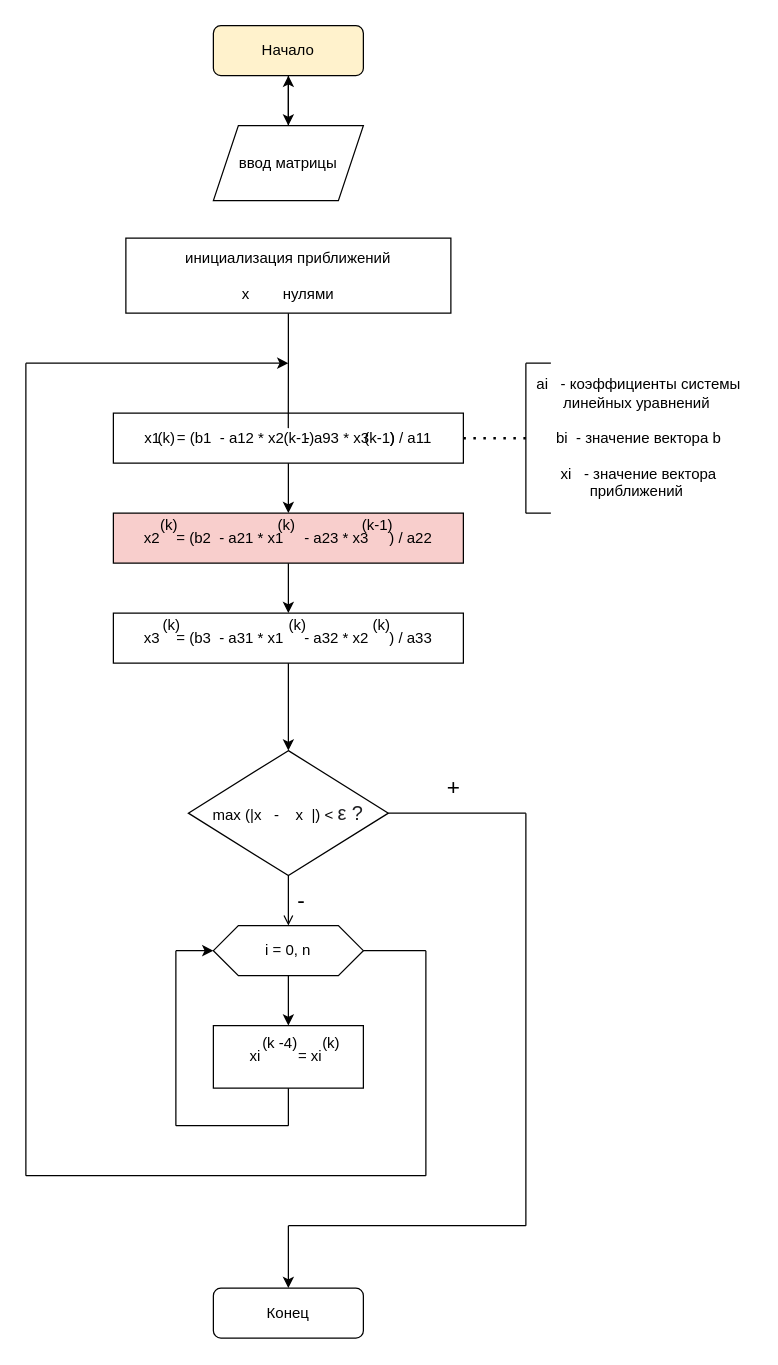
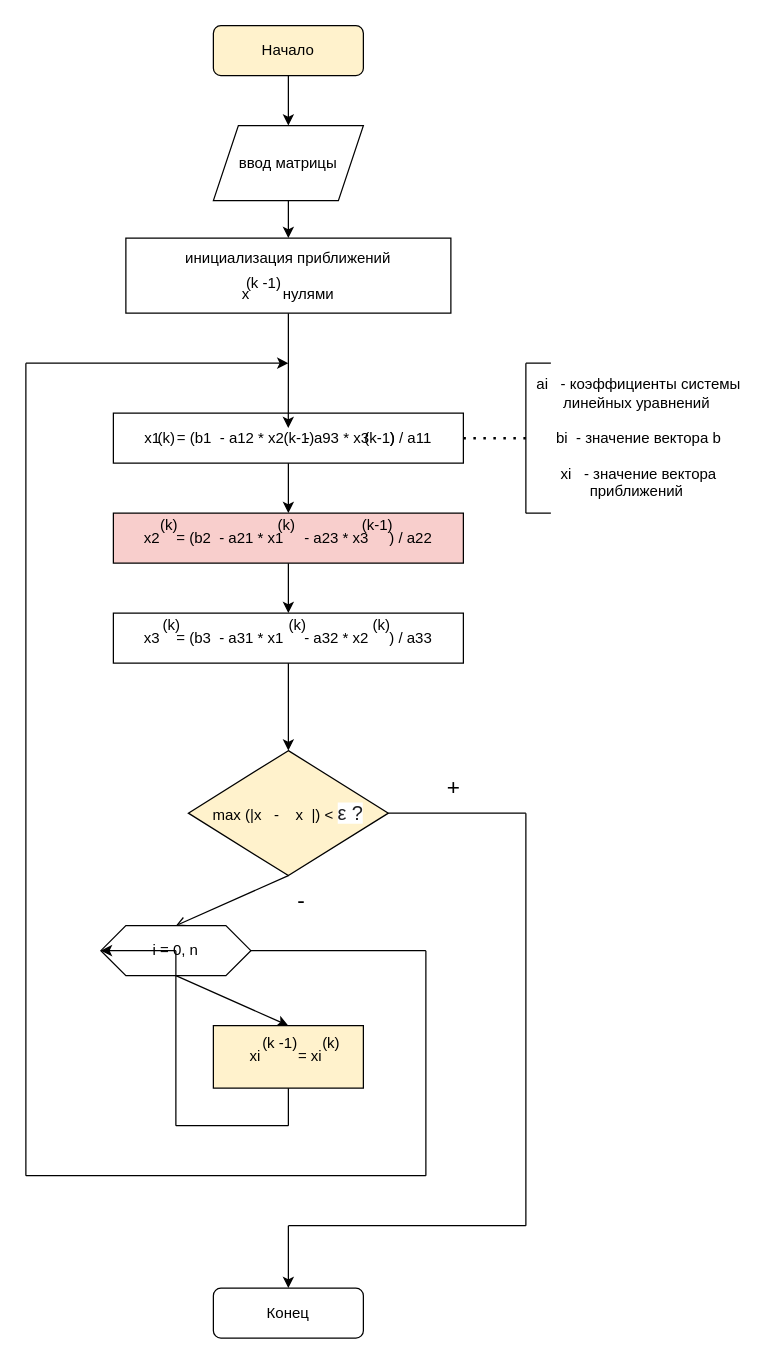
  <mxCell id="0" />
  <mxCell id="1" parent="0" />
  <mxCell id="2" value="Начало" style="rounded=1;whiteSpace=wrap;html=1;fillColor=#fff2cc;" vertex="1" parent="1"><mxGeometry x="170" y="20" width="120" height="40" as="geometry" /></mxCell>
  <mxCell id="3" value="" style="endArrow=classic;html=1;exitX=0.5;exitY=1;exitDx=0;exitDy=0;" edge="1" parent="1" source="2"><mxGeometry width="50" height="50" relative="1" as="geometry"><mxPoint x="210" y="170" as="sourcePoint" /><mxPoint x="230" y="100" as="targetPoint" /></mxGeometry></mxCell>
- <mxCell id="4" value="" style="edgeStyle=orthogonalEdgeStyle;rounded=0;orthogonalLoop=1;jettySize=auto;html=1;" edge="1" parent="1" source="5" target="2"><mxGeometry relative="1" as="geometry" /></mxCell>
+ <mxCell id="4" value="" style="edgeStyle=orthogonalEdgeStyle;rounded=0;orthogonalLoop=1;jettySize=auto;html=1;entryX=0.5;entryY=0;entryDx=0;entryDy=0;" edge="1" parent="1" source="5" target="18"><mxGeometry relative="1" as="geometry" /></mxCell>
  <mxCell id="5" value="ввод матрицы" style="shape=parallelogram;perimeter=parallelogramPerimeter;whiteSpace=wrap;html=1;fixedSize=1;" vertex="1" parent="1"><mxGeometry x="170" y="100" width="120" height="60" as="geometry" /></mxCell>
  <mxCell id="6" value="x1&amp;nbsp; &amp;nbsp; = (b1&amp;nbsp; - a12 * x2&amp;nbsp; &amp;nbsp; &amp;nbsp;- a93 * x3&amp;nbsp; &amp;nbsp; &amp;nbsp;) / a11" style="rounded=0;whiteSpace=wrap;html=1;" vertex="1" parent="1"><mxGeometry x="90" y="330" width="280" height="40" as="geometry" /></mxCell>
  <mxCell id="7" value="ai&amp;nbsp; &amp;nbsp;- коэффициенты системы &lt;br&gt;линейных уравнений&amp;nbsp;&lt;br&gt;&lt;br&gt;bi&amp;nbsp; - значение вектора b&lt;br&gt;&lt;br&gt;xi&amp;nbsp; &amp;nbsp;- значение вектора &lt;br&gt;приближений&amp;nbsp;" style="text;html=1;align=center;verticalAlign=middle;resizable=0;points=[];autosize=1;" vertex="1" parent="1"><mxGeometry x="420" y="300" width="180" height="100" as="geometry" /></mxCell>
  <mxCell id="8" value="" style="endArrow=classic;html=1;exitX=0.5;exitY=1;exitDx=0;exitDy=0;entryX=0.5;entryY=0;entryDx=0;entryDy=0;" edge="1" parent="1" source="6"><mxGeometry width="50" height="50" relative="1" as="geometry"><mxPoint x="-140" y="590" as="sourcePoint" /><mxPoint x="230" y="410" as="targetPoint" /></mxGeometry></mxCell>
  <mxCell id="9" value="" style="endArrow=classic;html=1;entryX=0.5;entryY=0;entryDx=0;entryDy=0;" edge="1" parent="1"><mxGeometry width="50" height="50" relative="1" as="geometry"><mxPoint x="230" y="450" as="sourcePoint" /><mxPoint x="230" y="490" as="targetPoint" /></mxGeometry></mxCell>
  <mxCell id="10" value="(k)&amp;nbsp; &amp;nbsp; &amp;nbsp; &amp;nbsp; &amp;nbsp; &amp;nbsp; &amp;nbsp; &amp;nbsp; &amp;nbsp; &amp;nbsp; &amp;nbsp; &amp;nbsp; &amp;nbsp; (k-1)&amp;nbsp; &amp;nbsp; &amp;nbsp; &amp;nbsp; &amp;nbsp; &amp;nbsp; (k-1)&amp;nbsp; &amp;nbsp; &amp;nbsp; &amp;nbsp;" style="text;html=1;align=center;verticalAlign=middle;resizable=0;points=[];autosize=1;" vertex="1" parent="1"><mxGeometry x="117" y="340" width="230" height="20" as="geometry" /></mxCell>
  <mxCell id="11" value="x3&amp;nbsp; &amp;nbsp; = (b3&amp;nbsp; - a31 * x1&amp;nbsp; &amp;nbsp; &amp;nbsp;- a32 * x2&amp;nbsp; &amp;nbsp; &amp;nbsp;) / a33" style="rounded=0;whiteSpace=wrap;html=1;" vertex="1" parent="1"><mxGeometry x="90" y="490" width="280" height="40" as="geometry" /></mxCell>
  <mxCell id="12" value="(k)&amp;nbsp; &amp;nbsp; &amp;nbsp; &amp;nbsp; &amp;nbsp; &amp;nbsp; &amp;nbsp; &amp;nbsp; &amp;nbsp; &amp;nbsp; &amp;nbsp; &amp;nbsp; &amp;nbsp; (k)&amp;nbsp; &amp;nbsp; &amp;nbsp; &amp;nbsp; &amp;nbsp; &amp;nbsp; &amp;nbsp; &amp;nbsp; (k)&amp;nbsp; &amp;nbsp; &amp;nbsp; &amp;nbsp;" style="text;html=1;align=center;verticalAlign=middle;resizable=0;points=[];autosize=1;" vertex="1" parent="1"><mxGeometry x="122" y="490" width="220" height="20" as="geometry" /></mxCell>
  <mxCell id="13" value="x2&amp;nbsp; &amp;nbsp; = (b2&amp;nbsp; - a21 * x1&amp;nbsp; &amp;nbsp; &amp;nbsp;- a23 * x3&amp;nbsp; &amp;nbsp; &amp;nbsp;) / a22" style="rounded=0;whiteSpace=wrap;html=1;fillColor=#f8cecc;" vertex="1" parent="1"><mxGeometry x="90" y="410" width="280" height="40" as="geometry" /></mxCell>
  <mxCell id="14" value="(k)&amp;nbsp; &amp;nbsp; &amp;nbsp; &amp;nbsp; &amp;nbsp; &amp;nbsp; &amp;nbsp; &amp;nbsp; &amp;nbsp; &amp;nbsp; &amp;nbsp; &amp;nbsp; (k)&amp;nbsp; &amp;nbsp; &amp;nbsp; &amp;nbsp; &amp;nbsp; &amp;nbsp; &amp;nbsp; &amp;nbsp; (k-1)&amp;nbsp; &amp;nbsp; &amp;nbsp; &amp;nbsp;" style="text;html=1;align=center;verticalAlign=middle;resizable=0;points=[];autosize=1;" vertex="1" parent="1"><mxGeometry x="122" y="410" width="220" height="20" as="geometry" /></mxCell>
  <mxCell id="15" value="" style="endArrow=classic;html=1;exitX=0.5;exitY=1;exitDx=0;exitDy=0;" edge="1" parent="1" source="11"><mxGeometry width="50" height="50" relative="1" as="geometry"><mxPoint x="250" y="630" as="sourcePoint" /><mxPoint x="230" y="600" as="targetPoint" /></mxGeometry></mxCell>
- <mxCell id="16" value="max (|x&amp;nbsp; &amp;nbsp;-&amp;nbsp; &amp;nbsp; x&amp;nbsp; |) &amp;lt;&amp;nbsp;&lt;span style=&quot;color: rgb(32 , 33 , 36) ; font-family: &amp;#34;arial&amp;#34; , sans-serif ; font-size: 16px ; text-align: left ; background-color: rgb(255 , 255 , 255)&quot;&gt;ε ?&lt;/span&gt;" style="rhombus;whiteSpace=wrap;html=1;" vertex="1" parent="1"><mxGeometry x="150" y="600" width="160" height="100" as="geometry" /></mxCell>
- <mxCell id="17" style="edgeStyle=orthogonalEdgeStyle;rounded=0;orthogonalLoop=1;jettySize=auto;html=1;entryX=0.491;entryY=0.1;entryDx=0;entryDy=0;entryPerimeter=0;endArrow=none;" edge="1" parent="1" source="18" target="10"><mxGeometry relative="1" as="geometry" /></mxCell>
+ <mxCell id="16" value="max (|x&amp;nbsp; &amp;nbsp;-&amp;nbsp; &amp;nbsp; x&amp;nbsp; |) &amp;lt;&amp;nbsp;&lt;span style=&quot;color: rgb(32 , 33 , 36) ; font-family: &amp;#34;arial&amp;#34; , sans-serif ; font-size: 16px ; text-align: left ; background-color: rgb(255 , 255 , 255)&quot;&gt;ε ?&lt;/span&gt;" style="rhombus;whiteSpace=wrap;html=1;fillColor=#fff2cc;" vertex="1" parent="1"><mxGeometry x="150" y="600" width="160" height="100" as="geometry" /></mxCell>
+ <mxCell id="17" style="edgeStyle=orthogonalEdgeStyle;rounded=0;orthogonalLoop=1;jettySize=auto;html=1;entryX=0.491;entryY=0.1;entryDx=0;entryDy=0;entryPerimeter=0;" edge="1" parent="1" source="18" target="10"><mxGeometry relative="1" as="geometry" /></mxCell>
  <mxCell id="18" value="инициализация приближений &lt;br&gt;&lt;br&gt;x&amp;nbsp; &amp;nbsp; &amp;nbsp; &amp;nbsp; нулями" style="rounded=0;whiteSpace=wrap;html=1;" vertex="1" parent="1"><mxGeometry x="100" y="190" width="260" height="60" as="geometry" /></mxCell>
- <mxCell id="20" value="i = 0, n" style="shape=hexagon;perimeter=hexagonPerimeter2;whiteSpace=wrap;html=1;fixedSize=1;" vertex="1" parent="1"><mxGeometry x="170" y="740" width="120" height="40" as="geometry" /></mxCell>
+ <mxCell id="19" value="(k -1)" style="text;html=1;align=center;verticalAlign=middle;resizable=0;points=[];autosize=1;" vertex="1" parent="1"><mxGeometry x="190" y="216" width="40" height="20" as="geometry" /></mxCell>
+ <mxCell id="20" value="i = 0, n" style="shape=hexagon;perimeter=hexagonPerimeter2;whiteSpace=wrap;html=1;fixedSize=1;" vertex="1" parent="1"><mxGeometry x="80" y="740" width="120" height="40" as="geometry" /></mxCell>
  <mxCell id="21" value="" style="endArrow=classic;html=1;exitX=0.5;exitY=1;exitDx=0;exitDy=0;" edge="1" parent="1" source="20"><mxGeometry width="50" height="50" relative="1" as="geometry"><mxPoint x="210" y="850" as="sourcePoint" /><mxPoint x="230" y="820" as="targetPoint" /></mxGeometry></mxCell>
- <mxCell id="22" value="xi&amp;nbsp; &amp;nbsp; &amp;nbsp; &amp;nbsp; &amp;nbsp;= xi&amp;nbsp;" style="rounded=0;whiteSpace=wrap;html=1;" vertex="1" parent="1"><mxGeometry x="170" y="820" width="120" height="50" as="geometry" /></mxCell>
- <mxCell id="23" value="(k -4)&amp;nbsp; &amp;nbsp; &amp;nbsp; (k)" style="text;html=1;align=center;verticalAlign=middle;resizable=0;points=[];autosize=1;" vertex="1" parent="1"><mxGeometry x="200" y="824" width="80" height="20" as="geometry" /></mxCell>
+ <mxCell id="22" value="xi&amp;nbsp; &amp;nbsp; &amp;nbsp; &amp;nbsp; &amp;nbsp;= xi&amp;nbsp;" style="rounded=0;whiteSpace=wrap;html=1;fillColor=#fff2cc;" vertex="1" parent="1"><mxGeometry x="170" y="820" width="120" height="50" as="geometry" /></mxCell>
+ <mxCell id="23" value="(k -1)&amp;nbsp; &amp;nbsp; &amp;nbsp; (k)" style="text;html=1;align=center;verticalAlign=middle;resizable=0;points=[];autosize=1;" vertex="1" parent="1"><mxGeometry x="200" y="824" width="80" height="20" as="geometry" /></mxCell>
  <mxCell id="24" value="" style="endArrow=none;html=1;" edge="1" parent="1"><mxGeometry width="50" height="50" relative="1" as="geometry"><mxPoint x="420" y="410" as="sourcePoint" /><mxPoint x="420" y="290" as="targetPoint" /></mxGeometry></mxCell>
  <mxCell id="25" value="" style="endArrow=none;dashed=1;html=1;dashPattern=1 3;strokeWidth=2;exitX=1;exitY=0.5;exitDx=0;exitDy=0;" edge="1" parent="1" source="6"><mxGeometry width="50" height="50" relative="1" as="geometry"><mxPoint x="440" y="490" as="sourcePoint" /><mxPoint x="420" y="350" as="targetPoint" /></mxGeometry></mxCell>
  <mxCell id="26" value="" style="endArrow=none;html=1;" edge="1" parent="1"><mxGeometry width="50" height="50" relative="1" as="geometry"><mxPoint x="420" y="290" as="sourcePoint" /><mxPoint x="440" y="290" as="targetPoint" /></mxGeometry></mxCell>
  <mxCell id="27" value="" style="endArrow=none;html=1;" edge="1" parent="1"><mxGeometry width="50" height="50" relative="1" as="geometry"><mxPoint x="420" y="410" as="sourcePoint" /><mxPoint x="440" y="410" as="targetPoint" /></mxGeometry></mxCell>
  <mxCell id="28" value="" style="endArrow=open;html=1;exitX=0.5;exitY=1;exitDx=0;exitDy=0;entryX=0.5;entryY=0;entryDx=0;entryDy=0;" edge="1" parent="1" source="16" target="20"><mxGeometry width="50" height="50" relative="1" as="geometry"><mxPoint x="350" y="750" as="sourcePoint" /><mxPoint x="400" y="700" as="targetPoint" /></mxGeometry></mxCell>
  <mxCell id="29" value="&lt;font style=&quot;font-size: 18px&quot;&gt;-&lt;/font&gt;" style="text;html=1;align=center;verticalAlign=middle;resizable=0;points=[];autosize=1;" vertex="1" parent="1"><mxGeometry x="230" y="710" width="20" height="20" as="geometry" /></mxCell>
  <mxCell id="30" value="" style="endArrow=none;html=1;entryX=0.5;entryY=1;entryDx=0;entryDy=0;" edge="1" parent="1" target="22"><mxGeometry width="50" height="50" relative="1" as="geometry"><mxPoint x="230" y="900" as="sourcePoint" /><mxPoint x="200" y="900" as="targetPoint" /></mxGeometry></mxCell>
  <mxCell id="31" value="" style="endArrow=none;html=1;" edge="1" parent="1"><mxGeometry width="50" height="50" relative="1" as="geometry"><mxPoint x="140" y="900" as="sourcePoint" /><mxPoint x="230" y="900" as="targetPoint" /></mxGeometry></mxCell>
  <mxCell id="32" value="" style="endArrow=classic;html=1;entryX=0;entryY=0.5;entryDx=0;entryDy=0;" edge="1" parent="1" target="20"><mxGeometry width="50" height="50" relative="1" as="geometry"><mxPoint x="140" y="760" as="sourcePoint" /><mxPoint x="-30" y="750" as="targetPoint" /></mxGeometry></mxCell>
  <mxCell id="33" value="" style="endArrow=none;html=1;" edge="1" parent="1"><mxGeometry width="50" height="50" relative="1" as="geometry"><mxPoint x="140" y="900" as="sourcePoint" /><mxPoint x="140" y="760" as="targetPoint" /></mxGeometry></mxCell>
  <mxCell id="34" value="" style="endArrow=none;html=1;exitX=1;exitY=0.5;exitDx=0;exitDy=0;" edge="1" parent="1" source="20"><mxGeometry width="50" height="50" relative="1" as="geometry"><mxPoint x="340" y="790" as="sourcePoint" /><mxPoint x="340" y="760" as="targetPoint" /></mxGeometry></mxCell>
  <mxCell id="35" value="" style="endArrow=none;html=1;" edge="1" parent="1"><mxGeometry width="50" height="50" relative="1" as="geometry"><mxPoint x="340" y="940" as="sourcePoint" /><mxPoint x="340" y="760" as="targetPoint" /></mxGeometry></mxCell>
  <mxCell id="36" value="" style="endArrow=none;html=1;" edge="1" parent="1"><mxGeometry width="50" height="50" relative="1" as="geometry"><mxPoint x="20" y="940" as="sourcePoint" /><mxPoint x="340" y="940" as="targetPoint" /></mxGeometry></mxCell>
  <mxCell id="37" value="" style="endArrow=classic;html=1;" edge="1" parent="1"><mxGeometry width="50" height="50" relative="1" as="geometry"><mxPoint x="20" y="290" as="sourcePoint" /><mxPoint x="230" y="290" as="targetPoint" /></mxGeometry></mxCell>
  <mxCell id="38" value="" style="endArrow=none;html=1;" edge="1" parent="1"><mxGeometry width="50" height="50" relative="1" as="geometry"><mxPoint x="20" y="940" as="sourcePoint" /><mxPoint x="20" y="290" as="targetPoint" /></mxGeometry></mxCell>
  <mxCell id="39" value="" style="endArrow=none;html=1;exitX=1;exitY=0.5;exitDx=0;exitDy=0;" edge="1" parent="1" source="16"><mxGeometry width="50" height="50" relative="1" as="geometry"><mxPoint x="400" y="660" as="sourcePoint" /><mxPoint x="420" y="650" as="targetPoint" /></mxGeometry></mxCell>
  <mxCell id="40" value="&lt;font style=&quot;font-size: 18px&quot;&gt;+&lt;/font&gt;" style="text;html=1;align=center;verticalAlign=middle;resizable=0;points=[];autosize=1;" vertex="1" parent="1"><mxGeometry x="347" y="620" width="30" height="20" as="geometry" /></mxCell>
  <mxCell id="41" value="" style="endArrow=none;html=1;" edge="1" parent="1"><mxGeometry width="50" height="50" relative="1" as="geometry"><mxPoint x="420" y="650" as="sourcePoint" /><mxPoint x="420" y="980" as="targetPoint" /></mxGeometry></mxCell>
  <mxCell id="42" value="" style="endArrow=none;html=1;" edge="1" parent="1"><mxGeometry width="50" height="50" relative="1" as="geometry"><mxPoint x="230" y="980" as="sourcePoint" /><mxPoint x="420" y="980" as="targetPoint" /></mxGeometry></mxCell>
  <mxCell id="43" value="Конец" style="rounded=1;whiteSpace=wrap;html=1;" vertex="1" parent="1"><mxGeometry x="170" y="1030" width="120" height="40" as="geometry" /></mxCell>
  <mxCell id="44" value="" style="endArrow=classic;html=1;entryX=0.5;entryY=0;entryDx=0;entryDy=0;" edge="1" parent="1" target="43"><mxGeometry width="50" height="50" relative="1" as="geometry"><mxPoint x="230" y="980" as="sourcePoint" /><mxPoint x="-50" y="940" as="targetPoint" /></mxGeometry></mxCell>
